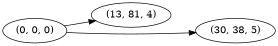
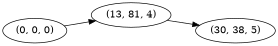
  digraph {
    rankdir=LR
    n1 [label="(13, 81, 4)"]
    "(0, 0, 0)"
    "(30, 38, 5)"
    "(0, 0, 0)" -> n1
-   "(0, 0, 0)" -> "(30, 38, 5)"
+   n1 -> "(30, 38, 5)"
  }
